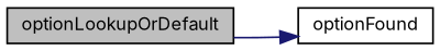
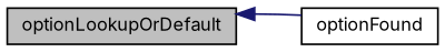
  digraph {
    rankdir=LR
    fontname=Inter
    node [color=black fontname=Inter fontsize=10 shape=record]
    n1 [fillcolor=grey75 fontcolor=black height=0.2 label=optionLookupOrDefault style=filled width=0.4]
    n2 [height=0.2 label=optionFound width=0.4]
-   n1 -> n2 [color=midnightblue fontname=Inter fontsize=10 labelfontname=Helvetica labelfontsize=10 style=solid]
+   n2 -> n1 [color=midnightblue fontname=Inter fontsize=10 labelfontname=Helvetica labelfontsize=10 style=solid]
  }
